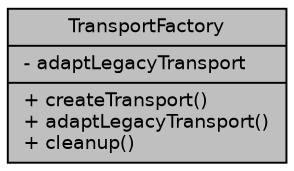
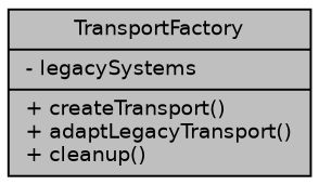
  digraph {
-   n1 [color=black fillcolor=grey75 fontcolor=black fontname=Helvetica fontsize=10 height=0.2 label="{TransportFactory\n|- adaptLegacyTransport\l|+ createTransport()\l+ adaptLegacyTransport()\l+ cleanup()\l}" shape=record style=filled width=0.4]
+   n1 [color=black fillcolor=grey75 fontcolor=black fontname=Helvetica fontsize=10 height=0.2 label="{TransportFactory\n|- legacySystems\l|+ createTransport()\l+ adaptLegacyTransport()\l+ cleanup()\l}" shape=record style=filled width=0.4]
  }
